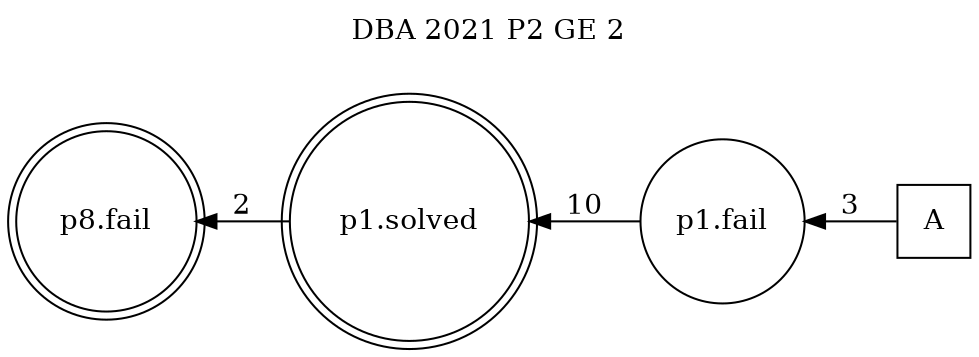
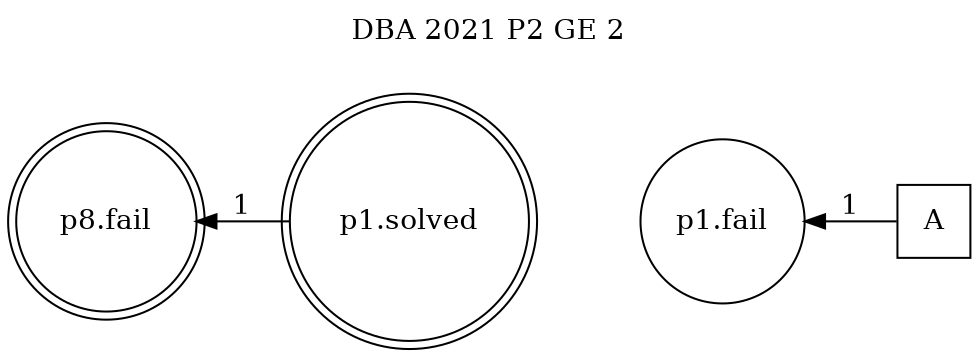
  digraph {
    label=" DBA 2021 P2 GE 2 "
    labelloc=tl
    rankdir=RL
    node [shape=doublecircle]
    n1 [label=A shape=square]
    n2 [label="p1.fail" shape=circle]
    n3 [label="p1.solved"]
    n4 [label="p8.fail"]
-   n1 -> n2 [label=3]
-   n2 -> n3 [label=10]
-   n3 -> n4 [label=2]
+   n1 -> n2 [label=1]
+   n3 -> n4 [label=1]
  }
